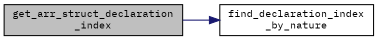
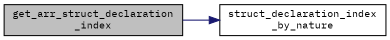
  digraph {
    rankdir=LR
    fontname="IBM Plex Mono"
    node [color=black fontname="IBM Plex Mono" fontsize=10 shape=record style=filled]
    n1 [fillcolor=grey75 fontcolor=black height=0.2 label="get_arr_struct_declaration\l_index" width=0.4]
-   n2 [fillcolor=white height=0.2 label="find_declaration_index\l_by_nature" width=0.4]
+   n2 [fillcolor=white height=0.2 label="struct_declaration_index\l_by_nature" width=0.4]
    n1 -> n2 [color=midnightblue fontname="IBM Plex Mono" fontsize=10 labelfontname=Helvetica labelfontsize=10 style=solid]
  }
